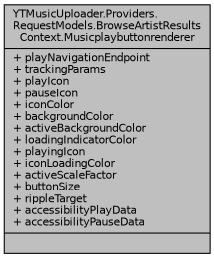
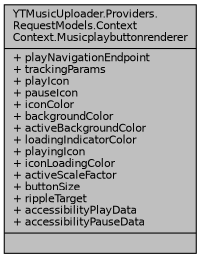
  digraph {
-   n1 [color=black fillcolor=grey75 fontcolor=black fontname=Helvetica fontsize=10 height=0.2 label="{YTMusicUploader.Providers.\lRequestModels.BrowseArtistResults\lContext.Musicplaybuttonrenderer\n|+ playNavigationEndpoint\l+ trackingParams\l+ playIcon\l+ pauseIcon\l+ iconColor\l+ backgroundColor\l+ activeBackgroundColor\l+ loadingIndicatorColor\l+ playingIcon\l+ iconLoadingColor\l+ activeScaleFactor\l+ buttonSize\l+ rippleTarget\l+ accessibilityPlayData\l+ accessibilityPauseData\l|}" shape=record style=filled width=0.4]
+   n1 [color=black fillcolor=grey75 fontcolor=black fontname=Helvetica fontsize=10 height=0.2 label="{YTMusicUploader.Providers.\lRequestModels.Context\lContext.Musicplaybuttonrenderer\n|+ playNavigationEndpoint\l+ trackingParams\l+ playIcon\l+ pauseIcon\l+ iconColor\l+ backgroundColor\l+ activeBackgroundColor\l+ loadingIndicatorColor\l+ playingIcon\l+ iconLoadingColor\l+ activeScaleFactor\l+ buttonSize\l+ rippleTarget\l+ accessibilityPlayData\l+ accessibilityPauseData\l|}" shape=record style=filled width=0.4]
  }
